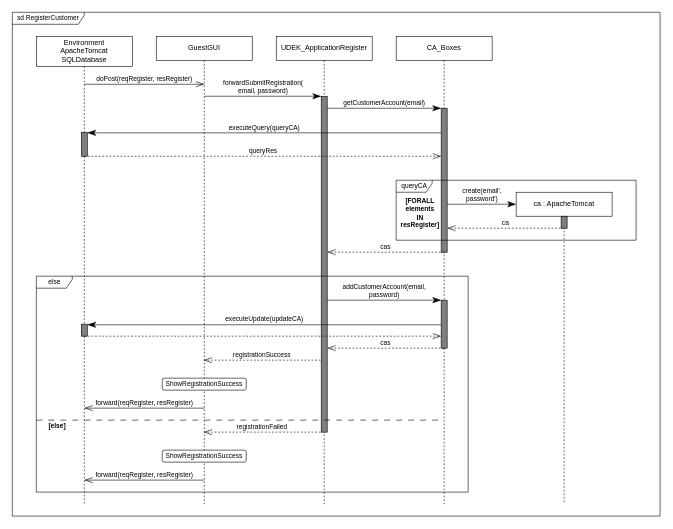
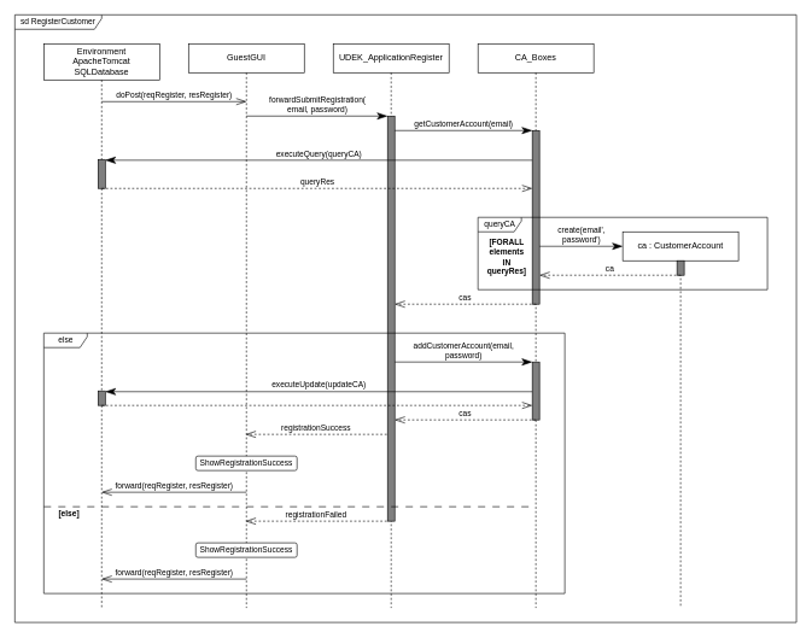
  <mxCell id="0" />
  <mxCell id="1" value="Diagram Frame" style="" parent="0" />
  <mxCell id="2" value="sd RegisterCustomer" style="shape=umlFrame;whiteSpace=wrap;html=1;fontFamily=Helvetica;fontSize=11;fontColor=default;strokeWidth=1;fillColor=default;gradientColor=none;width=120;height=20;connectable=0;allowArrows=0;" parent="1" vertex="1"><mxGeometry x="20" y="20" width="1080" height="840" as="geometry" /></mxCell>
  <mxCell id="3" value="Lifelines&#10;" style="" parent="0" />
  <mxCell id="4" value="UDEK_ApplicationRegister" style="shape=umlLifeline;perimeter=lifelinePerimeter;whiteSpace=wrap;html=1;container=0;collapsible=0;recursiveResize=0;outlineConnect=0;connectable=0;allowArrows=0;" parent="3" vertex="1"><mxGeometry x="460" y="60" width="160" height="780" as="geometry" /></mxCell>
  <mxCell id="5" value="GuestGUI" style="shape=umlLifeline;perimeter=lifelinePerimeter;whiteSpace=wrap;html=1;container=0;collapsible=0;recursiveResize=0;outlineConnect=0;connectable=0;allowArrows=0;" parent="3" vertex="1"><mxGeometry x="260" y="60" width="160" height="780" as="geometry" /></mxCell>
  <mxCell id="6" value="CA_Boxes" style="shape=umlLifeline;perimeter=lifelinePerimeter;whiteSpace=wrap;html=1;container=0;collapsible=0;recursiveResize=0;outlineConnect=0;connectable=0;allowArrows=0;" parent="3" vertex="1"><mxGeometry x="660" y="60" width="160" height="780" as="geometry" /></mxCell>
  <mxCell id="7" value="Environment&lt;br&gt;ApacheTomcat&lt;br&gt;SQLDatabase" style="shape=umlLifeline;perimeter=lifelinePerimeter;whiteSpace=wrap;html=1;container=0;collapsible=0;recursiveResize=0;outlineConnect=0;connectable=0;allowArrows=0;size=50;" vertex="1" parent="3"><mxGeometry x="60" y="60" width="160" height="780" as="geometry" /></mxCell>
- <mxCell id="8" value="ca : ApacheTomcat" style="shape=umlLifeline;perimeter=lifelinePerimeter;whiteSpace=wrap;html=1;container=0;collapsible=0;recursiveResize=0;outlineConnect=0;connectable=0;allowArrows=0;" vertex="1" parent="3"><mxGeometry x="860" y="320" width="160" height="520" as="geometry" /></mxCell>
+ <mxCell id="8" value="ca : CustomerAccount" style="shape=umlLifeline;perimeter=lifelinePerimeter;whiteSpace=wrap;html=1;container=0;collapsible=0;recursiveResize=0;outlineConnect=0;connectable=0;allowArrows=0;" vertex="1" parent="3"><mxGeometry x="860" y="320" width="160" height="520" as="geometry" /></mxCell>
  <mxCell id="9" value="Boxes" style="" parent="0" />
  <mxCell id="10" value="" style="rounded=0;whiteSpace=wrap;html=1;fontFamily=Helvetica;fontSize=11;fontColor=default;fillColor=#7F7F7F;imageAlign=left;" parent="9" vertex="1"><mxGeometry x="735" y="180" width="10" height="240" as="geometry" /></mxCell>
  <mxCell id="11" value="" style="rounded=0;whiteSpace=wrap;html=1;fontFamily=Helvetica;fontSize=11;fontColor=default;fillColor=#7F7F7F;imageAlign=left;" vertex="1" parent="9"><mxGeometry x="535" y="160" width="10" height="560" as="geometry" /></mxCell>
  <mxCell id="12" value="" style="rounded=0;whiteSpace=wrap;html=1;fontFamily=Helvetica;fontSize=11;fontColor=default;fillColor=#7F7F7F;imageAlign=left;" vertex="1" parent="9"><mxGeometry x="135" y="220" width="10" height="40" as="geometry" /></mxCell>
  <mxCell id="13" value="" style="rounded=0;whiteSpace=wrap;html=1;fontFamily=Helvetica;fontSize=11;fontColor=default;fillColor=#7F7F7F;imageAlign=left;" vertex="1" parent="9"><mxGeometry x="935" y="360" width="10" height="20" as="geometry" /></mxCell>
  <mxCell id="14" value="" style="rounded=0;whiteSpace=wrap;html=1;fontFamily=Helvetica;fontSize=11;fontColor=default;fillColor=#7F7F7F;imageAlign=left;" vertex="1" parent="9"><mxGeometry x="735" y="500" width="10" height="80" as="geometry" /></mxCell>
  <mxCell id="15" value="" style="rounded=0;whiteSpace=wrap;html=1;fontFamily=Helvetica;fontSize=11;fontColor=default;fillColor=#7F7F7F;imageAlign=left;" vertex="1" parent="9"><mxGeometry x="135" y="540" width="10" height="20" as="geometry" /></mxCell>
  <mxCell id="16" value="Frames" style="" parent="0" />
  <mxCell id="17" value="queryCA" style="shape=umlFrame;tabWidth=110;tabHeight=30;tabPosition=left;html=1;boundedLbl=1;labelInHeader=1;width=60;height=20;fontFamily=Helvetica;fontSize=11;fontColor=default;fillColor=none;connectable=0;allowArrows=0;dropTarget=0;recursiveResize=0;" vertex="1" parent="16"><mxGeometry x="660" y="300" width="400" height="100" as="geometry" /></mxCell>
- <mxCell id="18" value="&lt;b&gt;[FORALL&lt;br&gt;elements&lt;br&gt;IN&lt;br&gt;resRegister]&lt;/b&gt;" style="text;html=1;strokeColor=none;fillColor=none;align=center;verticalAlign=middle;whiteSpace=wrap;rounded=0;dashed=1;fontFamily=Helvetica;fontSize=11;fontColor=default;" vertex="1" parent="17"><mxGeometry y="20" width="80" height="70" as="geometry" /></mxCell>
+ <mxCell id="18" value="&lt;b&gt;[FORALL&lt;br&gt;elements&lt;br&gt;IN&lt;br&gt;queryRes]&lt;/b&gt;" style="text;html=1;strokeColor=none;fillColor=none;align=center;verticalAlign=middle;whiteSpace=wrap;rounded=0;dashed=1;fontFamily=Helvetica;fontSize=11;fontColor=default;" vertex="1" parent="17"><mxGeometry y="20" width="80" height="70" as="geometry" /></mxCell>
  <mxCell id="19" value="else" style="shape=umlFrame;tabWidth=110;tabHeight=30;tabPosition=left;html=1;boundedLbl=1;labelInHeader=1;width=60;height=20;fontFamily=Helvetica;fontSize=11;fontColor=default;fillColor=none;connectable=0;allowArrows=0;dropTarget=0;recursiveResize=0;" vertex="1" parent="16"><mxGeometry x="60" y="460" width="720" height="360" as="geometry" /></mxCell>
  <mxCell id="20" value="" style="line;strokeWidth=1;dashed=1;dashPattern=10 10" vertex="1" parent="19"><mxGeometry y="230" width="680" height="20" as="geometry" /></mxCell>
  <mxCell id="21" value="&lt;b&gt;[else]&lt;/b&gt;" style="text;html=1;strokeColor=none;fillColor=none;align=center;verticalAlign=middle;whiteSpace=wrap;rounded=0;dashed=1;fontFamily=Helvetica;fontSize=11;fontColor=default;" vertex="1" parent="19"><mxGeometry y="240" width="70" height="20" as="geometry" /></mxCell>
  <mxCell id="22" value="ShowRegistrationSuccess" style="rounded=1;whiteSpace=wrap;html=1;fontFamily=Helvetica;fontSize=11;fontColor=default;" vertex="1" parent="16"><mxGeometry x="270" y="630" width="140" height="20" as="geometry" /></mxCell>
  <mxCell id="23" value="ShowRegistrationSuccess" style="rounded=1;whiteSpace=wrap;html=1;fontFamily=Helvetica;fontSize=11;fontColor=default;" vertex="1" parent="16"><mxGeometry x="270" y="750" width="140" height="20" as="geometry" /></mxCell>
  <mxCell id="24" value="Arrows&#10;" style="" parent="0" />
  <mxCell id="25" value="doPost(reqRegister, resRegister)" style="endArrow=openThin;html=1;rounded=0;labelBackgroundColor=none;fontFamily=Helvetica;fontSize=11;fontColor=default;startSize=12;endSize=12;strokeColor=default;shape=connector;endFill=0;verticalAlign=bottom;" parent="24" edge="1"><mxGeometry width="50" height="50" relative="1" as="geometry"><mxPoint x="140" y="140" as="sourcePoint" /><mxPoint x="340" y="140" as="targetPoint" /></mxGeometry></mxCell>
  <mxCell id="26" value="forwardSubmitRegistration(&lt;br&gt;email, password)" style="endArrow=classicThin;html=1;rounded=0;labelBackgroundColor=none;fontFamily=Helvetica;fontSize=11;fontColor=default;startSize=12;endSize=12;strokeColor=default;shape=connector;endFill=1;verticalAlign=bottom;" parent="24" edge="1"><mxGeometry width="50" height="50" relative="1" as="geometry"><mxPoint x="340" y="160" as="sourcePoint" /><mxPoint x="535" y="160" as="targetPoint" /></mxGeometry></mxCell>
  <mxCell id="27" value="executeQuery(queryCA)" style="edgeStyle=none;shape=connector;rounded=0;orthogonalLoop=1;jettySize=auto;html=1;labelBackgroundColor=default;fontFamily=Helvetica;fontSize=11;fontColor=default;endArrow=classicThin;endFill=1;startSize=12;endSize=12;strokeColor=default;verticalAlign=bottom;" parent="24" edge="1"><mxGeometry relative="1" as="geometry"><mxPoint x="145" y="221" as="targetPoint" /><mxPoint x="735" y="221" as="sourcePoint" /></mxGeometry></mxCell>
  <mxCell id="28" value="getCustomerAccount(email)" style="endArrow=classicThin;html=1;rounded=0;labelBackgroundColor=default;fontFamily=Helvetica;fontSize=11;fontColor=default;startSize=12;endSize=12;strokeColor=default;shape=connector;endFill=1;verticalAlign=bottom;" parent="24" edge="1"><mxGeometry width="50" height="50" relative="1" as="geometry"><mxPoint x="545" y="180" as="sourcePoint" /><mxPoint x="735" y="180" as="targetPoint" /></mxGeometry></mxCell>
  <mxCell id="29" value="queryRes" style="edgeStyle=none;shape=connector;rounded=0;orthogonalLoop=1;jettySize=auto;html=1;labelBackgroundColor=default;fontFamily=Helvetica;fontSize=11;fontColor=default;endArrow=openThin;endFill=0;startSize=12;endSize=12;strokeColor=default;dashed=1;verticalAlign=bottom;" edge="1" parent="24"><mxGeometry relative="1" as="geometry"><mxPoint x="735" y="260" as="targetPoint" /><mxPoint x="140" y="260" as="sourcePoint" /></mxGeometry></mxCell>
  <mxCell id="30" value="create(email',&lt;br&gt;password')" style="endArrow=classicThin;html=1;rounded=0;labelBackgroundColor=none;fontFamily=Helvetica;fontSize=11;fontColor=default;startSize=12;endSize=12;strokeColor=default;shape=connector;endFill=1;verticalAlign=bottom;" edge="1" parent="24"><mxGeometry width="50" height="50" relative="1" as="geometry"><mxPoint x="745" y="340" as="sourcePoint" /><mxPoint x="860" y="340" as="targetPoint" /></mxGeometry></mxCell>
  <mxCell id="31" value="ca" style="edgeStyle=none;shape=connector;rounded=0;orthogonalLoop=1;jettySize=auto;html=1;labelBackgroundColor=default;fontFamily=Helvetica;fontSize=11;fontColor=default;endArrow=openThin;endFill=0;startSize=12;endSize=12;strokeColor=default;dashed=1;verticalAlign=bottom;" edge="1" parent="24"><mxGeometry relative="1" as="geometry"><mxPoint x="745" y="380" as="targetPoint" /><mxPoint x="940" y="380" as="sourcePoint" /></mxGeometry></mxCell>
  <mxCell id="32" value="cas" style="edgeStyle=none;shape=connector;rounded=0;orthogonalLoop=1;jettySize=auto;html=1;labelBackgroundColor=default;fontFamily=Helvetica;fontSize=11;fontColor=default;endArrow=openThin;endFill=0;startSize=12;endSize=12;strokeColor=default;dashed=1;verticalAlign=bottom;" edge="1" parent="24"><mxGeometry relative="1" as="geometry"><mxPoint x="545" y="420" as="targetPoint" /><mxPoint x="740" y="420" as="sourcePoint" /></mxGeometry></mxCell>
  <mxCell id="33" value="addCustomerAccount(email,&lt;br&gt;password)" style="endArrow=classicThin;html=1;rounded=0;labelBackgroundColor=none;fontFamily=Helvetica;fontSize=11;fontColor=default;startSize=12;endSize=12;strokeColor=default;shape=connector;endFill=1;verticalAlign=bottom;" edge="1" parent="24"><mxGeometry width="50" height="50" relative="1" as="geometry"><mxPoint x="545" y="500" as="sourcePoint" /><mxPoint x="735" y="500" as="targetPoint" /></mxGeometry></mxCell>
  <mxCell id="34" value="executeUpdate(updateCA)" style="edgeStyle=none;shape=connector;rounded=0;orthogonalLoop=1;jettySize=auto;html=1;labelBackgroundColor=default;fontFamily=Helvetica;fontSize=11;fontColor=default;endArrow=classicThin;endFill=1;startSize=12;endSize=12;strokeColor=default;verticalAlign=bottom;" edge="1" parent="24"><mxGeometry relative="1" as="geometry"><mxPoint x="145" y="541" as="targetPoint" /><mxPoint x="735" y="541" as="sourcePoint" /></mxGeometry></mxCell>
  <mxCell id="35" value="" style="edgeStyle=none;shape=connector;rounded=0;orthogonalLoop=1;jettySize=auto;html=1;labelBackgroundColor=default;fontFamily=Helvetica;fontSize=11;fontColor=default;endArrow=openThin;endFill=0;startSize=12;endSize=12;strokeColor=default;dashed=1;verticalAlign=bottom;" edge="1" parent="24"><mxGeometry relative="1" as="geometry"><mxPoint x="735" y="560" as="targetPoint" /><mxPoint x="140" y="560" as="sourcePoint" /></mxGeometry></mxCell>
  <mxCell id="36" value="cas" style="edgeStyle=none;shape=connector;rounded=0;orthogonalLoop=1;jettySize=auto;html=1;labelBackgroundColor=default;fontFamily=Helvetica;fontSize=11;fontColor=default;endArrow=openThin;endFill=0;startSize=12;endSize=12;strokeColor=default;dashed=1;verticalAlign=bottom;" edge="1" parent="24"><mxGeometry relative="1" as="geometry"><mxPoint x="545" y="580" as="targetPoint" /><mxPoint x="740" y="580" as="sourcePoint" /></mxGeometry></mxCell>
  <mxCell id="37" value="registrationSuccess" style="edgeStyle=none;shape=connector;rounded=0;orthogonalLoop=1;jettySize=auto;html=1;labelBackgroundColor=default;fontFamily=Helvetica;fontSize=11;fontColor=default;endArrow=openThin;endFill=0;startSize=12;endSize=12;strokeColor=default;dashed=1;verticalAlign=bottom;" edge="1" parent="24"><mxGeometry relative="1" as="geometry"><mxPoint x="339" y="600" as="targetPoint" /><mxPoint x="534" y="600" as="sourcePoint" /></mxGeometry></mxCell>
  <mxCell id="38" value="registrationFailed" style="edgeStyle=none;shape=connector;rounded=0;orthogonalLoop=1;jettySize=auto;html=1;labelBackgroundColor=default;fontFamily=Helvetica;fontSize=11;fontColor=default;endArrow=openThin;endFill=0;startSize=12;endSize=12;strokeColor=default;dashed=1;verticalAlign=bottom;" edge="1" parent="24"><mxGeometry relative="1" as="geometry"><mxPoint x="339" y="720" as="targetPoint" /><mxPoint x="534" y="720" as="sourcePoint" /></mxGeometry></mxCell>
  <mxCell id="39" value="forward(reqRegister, resRegister)" style="endArrow=openThin;html=1;rounded=0;labelBackgroundColor=none;fontFamily=Helvetica;fontSize=11;fontColor=default;startSize=12;endSize=12;strokeColor=default;shape=connector;endFill=0;verticalAlign=bottom;" edge="1" parent="24"><mxGeometry width="50" height="50" relative="1" as="geometry"><mxPoint x="340" y="680" as="sourcePoint" /><mxPoint x="140" y="680" as="targetPoint" /></mxGeometry></mxCell>
  <mxCell id="40" value="forward(reqRegister, resRegister)" style="endArrow=openThin;html=1;rounded=0;labelBackgroundColor=none;fontFamily=Helvetica;fontSize=11;fontColor=default;startSize=12;endSize=12;strokeColor=default;shape=connector;endFill=0;verticalAlign=bottom;" edge="1" parent="24"><mxGeometry width="50" height="50" relative="1" as="geometry"><mxPoint x="340" y="800" as="sourcePoint" /><mxPoint x="140" y="800" as="targetPoint" /></mxGeometry></mxCell>
  <mxCell id="41" value="Predicates" style="" parent="0" />
